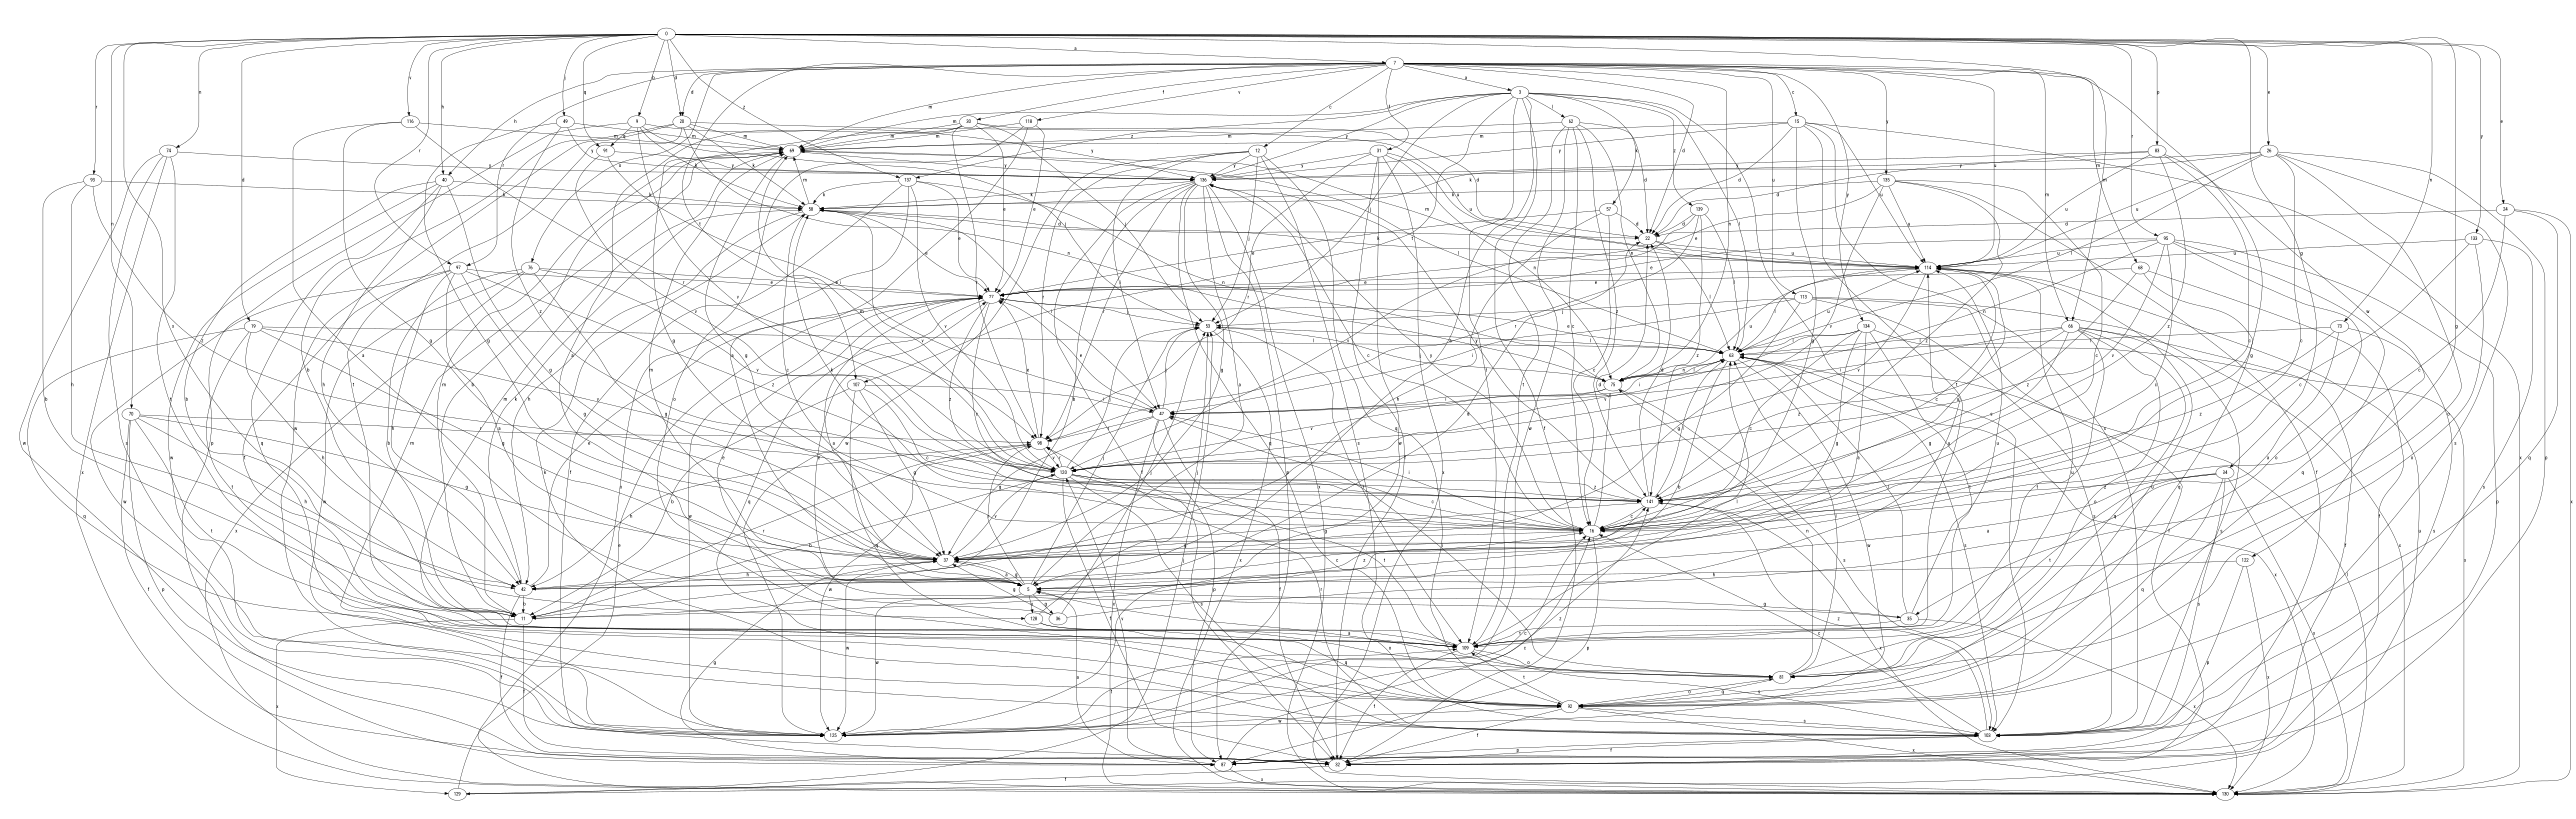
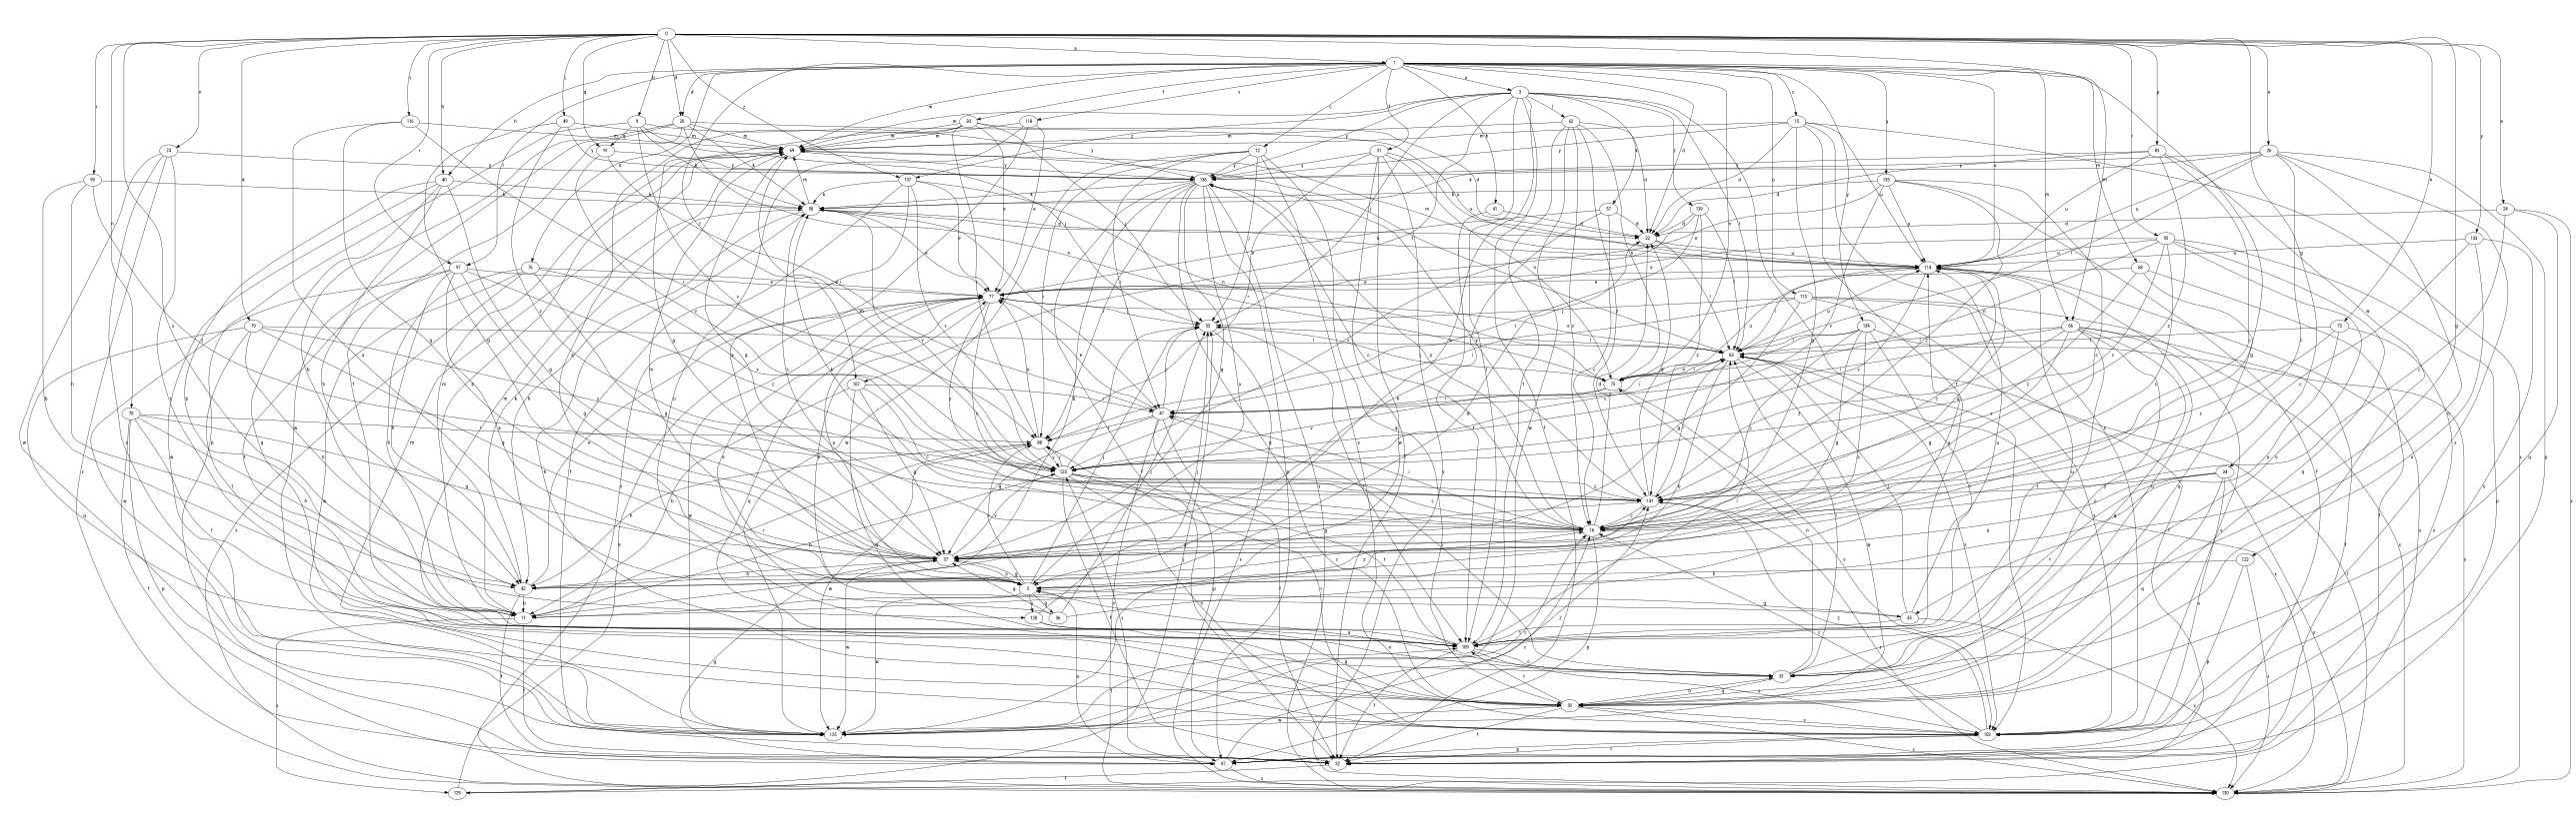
  strict digraph {
    fontname="Roboto Condensed"
    node [fontname="Roboto Condensed"]
    edge [fontname="Roboto Condensed"]
    0
-   1 [label=7]
+   1
    9
    19
    20
    24
    26
    34
    35
    40
    49
    66
    70
    73
    74
    83
    91
    93
    95
    97
    116
    128
    133
    137
    3
    12
    15
    22
    30
    31
+   41
    68
    69
    75
    76
    107
    113
    114
    118
    122
    134
    135
    53
    136
    58
    87
    120
    63
    109
    37
    92
    42
    125
    11
    130
    16
    103
    81
    5
    141
    27
    32
    47
-   98
+   98 [label=88]
    57
    62
    139
    36
    129
    0 -> 1 [label=a]
    0 -> 9 [label=b]
    0 -> 19 [label=d]
    0 -> 20 [label=d]
    0 -> 24 [label=e]
    0 -> 26 [label=e]
    0 -> 34 [label=g]
    0 -> 35 [label=g]
    0 -> 40 [label=h]
    0 -> 49 [label=j]
    0 -> 66 [label=m]
    0 -> 70 [label=n]
    0 -> 73 [label=n]
    0 -> 74 [label=n]
    0 -> 83 [label=p]
    0 -> 91 [label=q]
    0 -> 93 [label=r]
    0 -> 95 [label=r]
    0 -> 97 [label=r]
    0 -> 116 [label=v]
    0 -> 128 [label=x]
    0 -> 133 [label=y]
    0 -> 137 [label=z]
    1 -> 20 [label=d]
    1 -> 40 [label=h]
    1 -> 66 [label=m]
    1 -> 97 [label=r]
    1 -> 3 [label=a]
    1 -> 12 [label=c]
    1 -> 15 [label=c]
    1 -> 22 [label=d]
    1 -> 30 [label=f]
    1 -> 31 [label=f]
+   1 -> 41 [label=h]
    1 -> 68 [label=m]
    1 -> 69 [label=m]
    1 -> 75 [label=n]
    1 -> 76 [label=o]
    1 -> 107 [label=t]
    1 -> 113 [label=u]
    1 -> 114 [label=u]
    1 -> 118 [label=v]
    1 -> 122 [label=w]
    1 -> 134 [label=y]
    1 -> 135 [label=y]
    9 -> 91 [label=q]
    9 -> 53 [label=j]
    9 -> 136 [label=y]
    9 -> 58 [label=k]
    9 -> 87 [label=p]
    9 -> 120 [label=v]
    19 -> 120 [label=v]
    19 -> 63 [label=l]
    19 -> 109 [label=t]
    19 -> 37 [label=g]
    19 -> 92 [label=q]
    19 -> 42 [label=h]
    20 -> 69 [label=m]
    20 -> 75 [label=n]
    20 -> 114 [label=u]
    20 -> 58 [label=k]
    20 -> 109 [label=t]
    20 -> 125 [label=w]
    20 -> 11 [label=b]
    24 -> 22 [label=d]
    24 -> 92 [label=q]
    24 -> 130 [label=x]
    24 -> 16 [label=c]
    26 -> 114 [label=u]
    26 -> 136 [label=y]
    26 -> 58 [label=k]
    26 -> 87 [label=p]
    26 -> 63 [label=l]
    26 -> 16 [label=c]
    26 -> 103 [label=s]
    26 -> 81 [label=o]
    34 -> 109 [label=t]
    34 -> 92 [label=q]
    34 -> 130 [label=x]
    34 -> 103 [label=s]
    34 -> 5 [label=a]
    34 -> 141 [label=z]
    35 -> 114 [label=u]
    35 -> 63 [label=l]
    35 -> 109 [label=t]
    35 -> 130 [label=x]
    35 -> 27 [label=e]
    40 -> 58 [label=k]
    40 -> 37 [label=g]
    40 -> 92 [label=q]
    40 -> 42 [label=h]
    40 -> 125 [label=w]
    40 -> 11 [label=b]
    49 -> 69 [label=m]
    49 -> 136 [label=y]
    49 -> 37 [label=g]
    49 -> 141 [label=z]
    66 -> 63 [label=l]
    66 -> 109 [label=t]
    66 -> 37 [label=g]
    66 -> 92 [label=q]
    66 -> 103 [label=s]
    66 -> 81 [label=o]
    66 -> 141 [label=z]
    66 -> 32 [label=f]
    66 -> 47 [label=i]
    70 -> 87 [label=p]
    70 -> 109 [label=t]
    70 -> 37 [label=g]
    70 -> 42 [label=h]
    70 -> 32 [label=f]
    70 -> 98 [label=r]
    73 -> 63 [label=l]
    73 -> 103 [label=s]
    73 -> 5 [label=a]
    73 -> 141 [label=z]
    74 -> 136 [label=y]
    74 -> 109 [label=t]
    74 -> 125 [label=w]
    74 -> 130 [label=x]
    74 -> 103 [label=s]
    83 -> 22 [label=d]
    83 -> 114 [label=u]
    83 -> 136 [label=y]
    83 -> 37 [label=g]
    83 -> 16 [label=c]
    83 -> 141 [label=z]
    91 -> 136 [label=y]
    91 -> 120 [label=v]
    91 -> 47 [label=i]
    93 -> 58 [label=k]
    93 -> 42 [label=h]
    93 -> 11 [label=b]
    93 -> 141 [label=z]
    95 -> 75 [label=n]
    95 -> 114 [label=u]
    95 -> 87 [label=p]
    95 -> 120 [label=v]
    95 -> 92 [label=q]
    95 -> 16 [label=c]
    95 -> 81 [label=o]
    95 -> 27 [label=e]
    97 -> 109 [label=t]
    97 -> 37 [label=g]
    97 -> 42 [label=h]
    97 -> 125 [label=w]
    97 -> 5 [label=a]
    97 -> 141 [label=z]
    97 -> 27 [label=e]
    116 -> 69 [label=m]
    116 -> 37 [label=g]
    116 -> 5 [label=a]
    116 -> 98 [label=r]
    128 -> 53 [label=j]
    128 -> 92 [label=q]
    128 -> 81 [label=o]
    133 -> 114 [label=u]
    133 -> 16 [label=c]
    133 -> 103 [label=s]
    133 -> 81 [label=o]
    137 -> 75 [label=n]
    137 -> 58 [label=k]
    137 -> 120 [label=v]
    137 -> 130 [label=x]
    137 -> 27 [label=e]
    137 -> 32 [label=f]
    3 -> 137 [label=z]
    3 -> 69 [label=m]
    3 -> 107 [label=t]
    3 -> 53 [label=j]
    3 -> 136 [label=y]
    3 -> 63 [label=l]
    3 -> 109 [label=t]
    3 -> 103 [label=s]
    3 -> 5 [label=a]
    3 -> 32 [label=f]
    3 -> 57 [label=k]
    3 -> 62 [label=l]
    3 -> 139 [label=z]
    12 -> 53 [label=j]
    12 -> 136 [label=y]
    12 -> 92 [label=q]
    12 -> 125 [label=w]
    12 -> 103 [label=s]
    12 -> 47 [label=i]
    12 -> 98 [label=r]
    15 -> 22 [label=d]
    15 -> 69 [label=m]
    15 -> 114 [label=u]
    15 -> 136 [label=y]
    15 -> 109 [label=t]
    15 -> 37 [label=g]
    15 -> 130 [label=x]
    15 -> 103 [label=s]
    22 -> 114 [label=u]
    22 -> 63 [label=l]
    30 -> 22 [label=d]
    30 -> 69 [label=m]
    30 -> 53 [label=j]
    30 -> 37 [label=g]
    30 -> 5 [label=a]
    30 -> 27 [label=e]
    30 -> 98 [label=r]
    31 -> 75 [label=n]
    31 -> 114 [label=u]
    31 -> 136 [label=y]
    31 -> 125 [label=w]
    31 -> 130 [label=x]
    31 -> 32 [label=f]
    31 -> 98 [label=r]
+   41 -> 22 [label=d]
+   41 -> 109 [label=t]
    68 -> 92 [label=q]
    68 -> 141 [label=z]
    68 -> 27 [label=e]
    68 -> 32 [label=f]
    69 -> 136 [label=y]
    69 -> 63 [label=l]
    69 -> 37 [label=g]
    69 -> 11 [label=b]
    75 -> 114 [label=u]
    75 -> 53 [label=j]
    75 -> 120 [label=v]
    75 -> 63 [label=l]
    75 -> 103 [label=s]
    75 -> 47 [label=i]
    76 -> 120 [label=v]
    76 -> 37 [label=g]
    76 -> 125 [label=w]
    76 -> 11 [label=b]
    76 -> 130 [label=x]
    76 -> 27 [label=e]
    107 -> 37 [label=g]
    107 -> 92 [label=q]
    107 -> 11 [label=b]
    107 -> 16 [label=c]
    107 -> 47 [label=i]
    113 -> 53 [label=j]
    113 -> 37 [label=g]
    113 -> 130 [label=x]
    113 -> 103 [label=s]
    113 -> 32 [label=f]
    113 -> 47 [label=i]
    114 -> 69 [label=m]
    114 -> 58 [label=k]
    114 -> 120 [label=v]
    114 -> 63 [label=l]
    114 -> 16 [label=c]
    114 -> 27 [label=e]
    118 -> 69 [label=m]
    118 -> 81 [label=o]
    118 -> 5 [label=a]
    118 -> 27 [label=e]
    122 -> 87 [label=p]
    122 -> 42 [label=h]
    122 -> 130 [label=x]
    134 -> 120 [label=v]
    134 -> 63 [label=l]
    134 -> 109 [label=t]
    134 -> 37 [label=g]
    134 -> 130 [label=x]
    134 -> 16 [label=c]
    134 -> 5 [label=a]
    135 -> 114 [label=u]
    135 -> 58 [label=k]
    135 -> 120 [label=v]
    135 -> 16 [label=c]
    135 -> 141 [label=z]
    135 -> 27 [label=e]
    135 -> 32 [label=f]
    53 -> 63 [label=l]
    53 -> 109 [label=t]
    53 -> 130 [label=x]
    136 -> 58 [label=k]
    136 -> 87 [label=p]
    136 -> 37 [label=g]
    136 -> 92 [label=q]
    136 -> 11 [label=b]
    136 -> 130 [label=x]
    136 -> 16 [label=c]
    136 -> 5 [label=a]
    136 -> 32 [label=f]
    136 -> 98 [label=r]
    58 -> 22 [label=d]
    58 -> 69 [label=m]
    58 -> 120 [label=v]
    58 -> 42 [label=h]
    58 -> 16 [label=c]
    58 -> 27 [label=e]
    58 -> 47 [label=i]
    87 -> 120 [label=v]
    87 -> 37 [label=g]
    87 -> 130 [label=x]
    87 -> 16 [label=c]
    87 -> 5 [label=a]
    120 -> 69 [label=m]
    120 -> 53 [label=j]
    120 -> 109 [label=t]
    120 -> 11 [label=b]
    120 -> 16 [label=c]
    120 -> 103 [label=s]
    120 -> 141 [label=z]
    120 -> 32 [label=f]
    120 -> 98 [label=r]
    63 -> 75 [label=n]
    63 -> 114 [label=u]
    63 -> 125 [label=w]
    63 -> 11 [label=b]
    63 -> 130 [label=x]
    63 -> 103 [label=s]
    63 -> 27 [label=e]
    63 -> 47 [label=i]
    109 -> 69 [label=m]
    109 -> 63 [label=l]
    109 -> 103 [label=s]
    109 -> 81 [label=o]
    109 -> 32 [label=f]
    37 -> 120 [label=v]
    37 -> 42 [label=h]
    37 -> 125 [label=w]
    37 -> 5 [label=a]
    92 -> 114 [label=u]
    92 -> 109 [label=t]
    92 -> 125 [label=w]
    92 -> 130 [label=x]
    92 -> 103 [label=s]
    92 -> 81 [label=o]
    92 -> 32 [label=f]
    42 -> 58 [label=k]
    42 -> 11 [label=b]
    42 -> 16 [label=c]
    42 -> 27 [label=e]
    42 -> 32 [label=f]
    125 -> 69 [label=m]
    125 -> 109 [label=t]
    125 -> 16 [label=c]
    125 -> 141 [label=z]
    11 -> 69 [label=m]
    11 -> 141 [label=z]
    11 -> 32 [label=f]
    11 -> 98 [label=r]
    11 -> 129 [label=x]
    130 -> 63 [label=l]
    16 -> 22 [label=d]
    16 -> 114 [label=u]
    16 -> 136 [label=y]
    16 -> 58 [label=k]
    16 -> 87 [label=p]
    16 -> 37 [label=g]
    16 -> 47 [label=i]
    103 -> 58 [label=k]
    103 -> 87 [label=p]
    103 -> 16 [label=c]
    103 -> 141 [label=z]
    103 -> 32 [label=f]
    103 -> 98 [label=r]
    81 -> 75 [label=n]
    81 -> 114 [label=u]
    81 -> 63 [label=l]
    81 -> 92 [label=q]
    81 -> 5 [label=a]
    81 -> 47 [label=i]
    5 -> 35 [label=g]
    5 -> 128 [label=x]
    5 -> 22 [label=d]
    5 -> 69 [label=m]
    5 -> 53 [label=j]
    5 -> 37 [label=g]
    5 -> 125 [label=w]
    5 -> 98 [label=r]
    5 -> 36 [label=g]
    141 -> 22 [label=d]
    141 -> 136 [label=y]
    141 -> 63 [label=l]
    141 -> 37 [label=g]
    141 -> 130 [label=x]
    141 -> 16 [label=c]
    27 -> 53 [label=j]
    27 -> 92 [label=q]
    27 -> 125 [label=w]
    27 -> 16 [label=c]
    27 -> 5 [label=a]
    27 -> 141 [label=z]
    32 -> 129 [label=f]
    47 -> 53 [label=j]
    47 -> 87 [label=p]
    47 -> 37 [label=g]
    47 -> 130 [label=x]
    47 -> 27 [label=e]
    47 -> 32 [label=f]
    47 -> 98 [label=r]
    98 -> 120 [label=v]
    98 -> 42 [label=h]
    98 -> 125 [label=w]
    98 -> 27 [label=e]
    57 -> 22 [label=d]
    57 -> 42 [label=h]
    57 -> 16 [label=c]
    57 -> 27 [label=e]
    62 -> 22 [label=d]
    62 -> 69 [label=m]
    62 -> 75 [label=n]
    62 -> 109 [label=t]
    62 -> 125 [label=w]
    62 -> 16 [label=c]
    62 -> 141 [label=z]
    139 -> 22 [label=d]
    139 -> 120 [label=v]
    139 -> 63 [label=l]
    139 -> 141 [label=z]
    139 -> 98 [label=r]
    36 -> 114 [label=u]
    36 -> 53 [label=j]
    36 -> 37 [label=g]
    36 -> 27 [label=e]
    129 -> 114 [label=u]
    129 -> 53 [label=j]
    129 -> 27 [label=e]
  }
